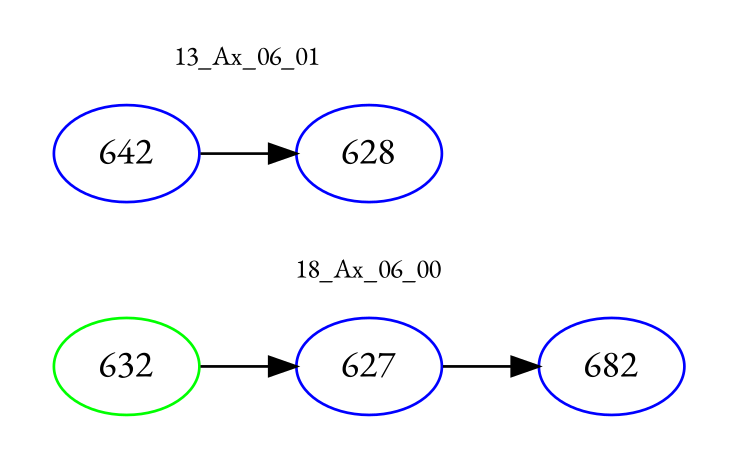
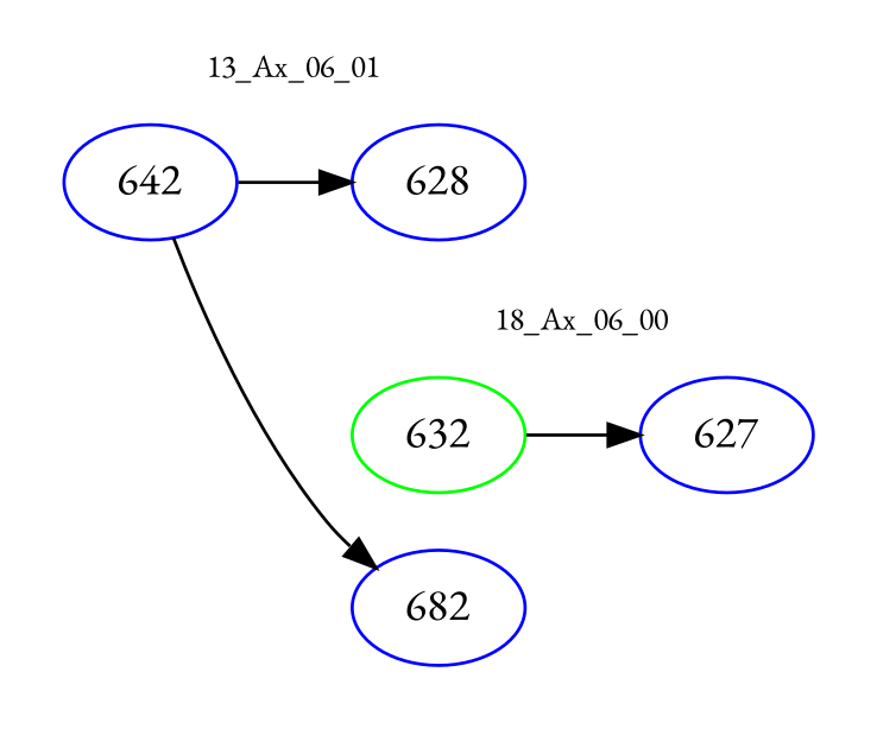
  digraph {
    fontname="EB Garamond"
    rankdir=LR
    node [color=blue fontname="EB Garamond"]
    edge [color=black fontname="EB Garamond"]
    n1 [color=green label=632]
    n2 [label=627]
    n3 [label=682]
    n4 [label=642]
    n5 [label=628]
    subgraph cluster_1 {
      color=white
      fontsize=10
      label="18_Ax_06_00"
      n1
      n2
      n3
    }
    subgraph cluster_2 {
      color=white
      fontsize=10
      label="13_Ax_06_01"
      n4
      n5
    }
    n1 -> n2
-   n2 -> n3
+   n4 -> n3
    n4 -> n5
  }
